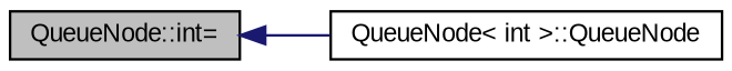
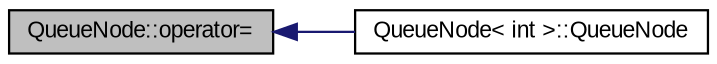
  digraph {
    rankdir=LR
    fontname="Liberation Sans"
    node [color=black fontname="Liberation Sans" fontsize=10 shape=record style=filled]
-   n1 [fillcolor=grey75 fontcolor=black height=0.2 label="QueueNode::int=" width=0.4]
+   n1 [fillcolor=grey75 fontcolor=black height=0.2 label="QueueNode::operator=" width=0.4]
    n2 [fillcolor=white height=0.2 label="QueueNode\< int \>::QueueNode" width=0.4]
    n1 -> n2 [color=midnightblue dir=back fontname="Liberation Sans" fontsize=10 labelfontname=Helvetica labelfontsize=10 style=solid]
  }
